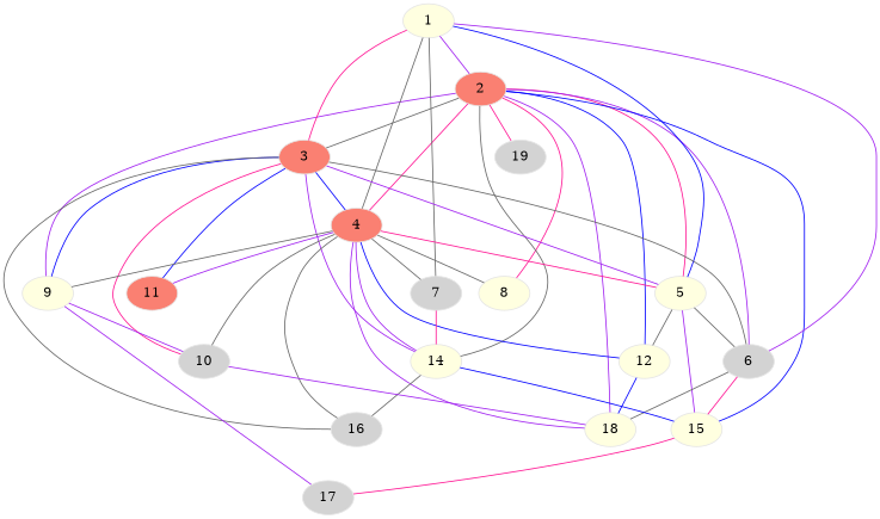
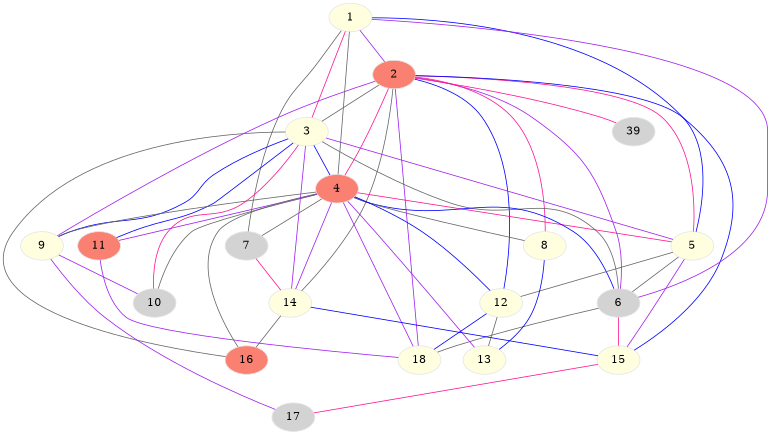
  graph {
    node [color=gray90 fillcolor=lightyellow style=filled]
    edge [color=gray40 weight=1.0]
    2 [fillcolor=salmon]
    1
-   3 [fillcolor=salmon]
+   3
    4 [fillcolor=salmon]
    5
    6 [fillcolor=lightgrey]
    7 [fillcolor=lightgrey]
    8
    9
    12
    14
    15
    18
-   19 [fillcolor=lightgrey]
+   19 [fillcolor=lightgrey label=39]
    10 [fillcolor=lightgrey]
    11 [fillcolor=salmon]
-   16 [fillcolor=lightgrey]
+   16 [fillcolor=salmon]
+   13
    17 [fillcolor=lightgrey]
    2 -- 3 [weight=8.0]
    2 -- 4 [color=deeppink weight=7.0]
    2 -- 5 [color=deeppink weight=4.0]
    2 -- 6 [color=purple weight=3.0]
    2 -- 8 [color=deeppink]
    2 -- 9 [color=purple]
    2 -- 12 [color=blue weight=3.0]
    2 -- 14 [weight=2.0]
    2 -- 15 [color=blue]
    2 -- 18 [color=purple]
    2 -- 19 [color=deeppink]
    1 -- 2 [color=purple weight=3.0]
    1 -- 3 [color=deeppink weight=2.0]
    1 -- 4 [weight=2.0]
    1 -- 5 [color=blue]
    1 -- 6 [color=purple weight=2.0]
    1 -- 7 [weight=5.0]
    3 -- 4 [color=blue weight=4.0]
    3 -- 5 [color=purple weight=2.0]
    3 -- 6 [weight=2.0]
    3 -- 9 [color=blue weight=3.0]
    3 -- 14 [color=purple]
    3 -- 10 [color=deeppink]
    3 -- 11 [color=blue]
    3 -- 16
    4 -- 5 [color=deeppink weight=2.0]
+   4 -- 6 [color=blue weight=3.0]
    4 -- 7 [weight=2.0]
    4 -- 8 [weight=2.0]
    4 -- 9 [weight=2.0]
    4 -- 12 [color=blue weight=2.0]
    4 -- 14 [color=purple]
    4 -- 18 [color=purple weight=2.0]
    4 -- 10 [weight=2.0]
    4 -- 11 [color=purple weight=2.0]
    4 -- 16
+   4 -- 13 [color=purple weight=2.0]
    5 -- 6
    5 -- 12 [weight=6.0]
    5 -- 15 [color=purple]
    6 -- 15 [color=deeppink]
    6 -- 18 [weight=3.0]
    7 -- 14 [color=deeppink weight=2.0]
+   8 -- 13 [color=blue]
    9 -- 10 [color=purple]
    9 -- 17 [color=purple]
    12 -- 18 [color=blue]
+   12 -- 13
    14 -- 15 [color=blue]
    14 -- 16 [weight=2.0]
    15 -- 17 [color=deeppink]
-   10 -- 18 [color=purple]
+   11 -- 18 [color=purple]
  }
